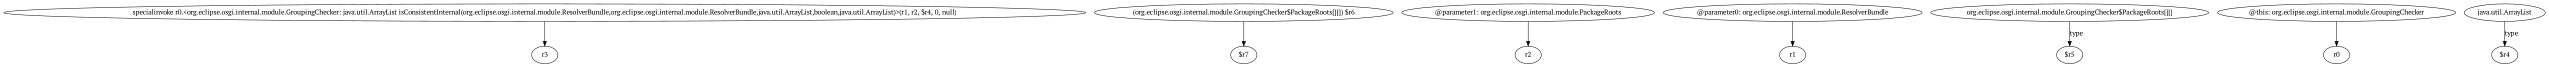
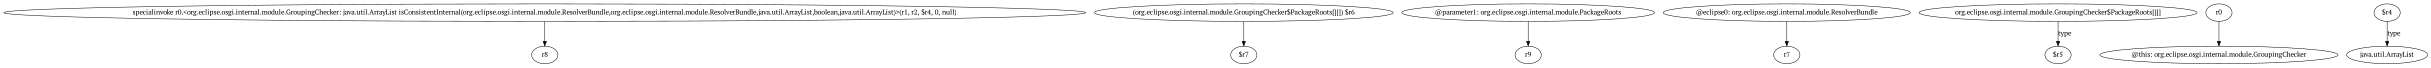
  digraph {
    fontname="PT Serif"
    node [fontname="PT Serif"]
    edge [fontname="PT Serif"]
    n1 [label="specialinvoke r0.<org.eclipse.osgi.internal.module.GroupingChecker: java.util.ArrayList isConsistentInternal(org.eclipse.osgi.internal.module.ResolverBundle,org.eclipse.osgi.internal.module.ResolverBundle,java.util.ArrayList,boolean,java.util.ArrayList)>(r1, r2, $r4, 0, null)"]
-   n2 [label=r3]
+   n2 [label=r8]
    n3 [label="(org.eclipse.osgi.internal.module.GroupingChecker$PackageRoots[][]) $r6"]
    n4 [label="$r7"]
    n5 [label="@parameter1: org.eclipse.osgi.internal.module.PackageRoots"]
-   n6 [label=r2]
-   n7 [label="@parameter0: org.eclipse.osgi.internal.module.ResolverBundle"]
-   n8 [label=r1]
+   n6 [label=r9]
+   n7 [label="@eclipse0: org.eclipse.osgi.internal.module.ResolverBundle"]
+   n8 [label=r7]
    n9 [label="org.eclipse.osgi.internal.module.GroupingChecker$PackageRoots[][]"]
    n10 [label="$r5"]
    n11 [label="@this: org.eclipse.osgi.internal.module.GroupingChecker"]
    n12 [label=r0]
    n13 [label="java.util.ArrayList"]
    n14 [label="$r4"]
    n1 -> n2
    n3 -> n4
    n5 -> n6
    n7 -> n8
    n9 -> n10 [label=type]
-   n11 -> n12
-   n13 -> n14 [label=type]
+   n12 -> n11
+   n14 -> n13 [label=type]
  }
